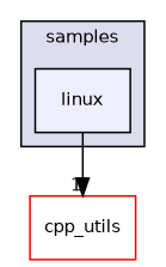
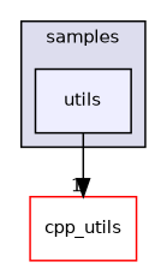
  digraph {
    compound=true
    node [fontname=Helvetica fontsize=10 shape=box style=filled]
-   n1 [fillcolor="#eeeeff" label=linux pencolor=black]
+   n1 [fillcolor="#eeeeff" label=utils pencolor=black]
    n2 [color=red fillcolor=white label=cpp_utils]
    subgraph cluster_1 {
      bgcolor="#ddddee"
      fontname=Helvetica
      fontsize=10
      label=samples
      pencolor=black
      n1
    }
    n1 -> n2 [headlabel=1 labeldistance=1.5 labelfontname=Helvetica labelfontsize=10]
  }
